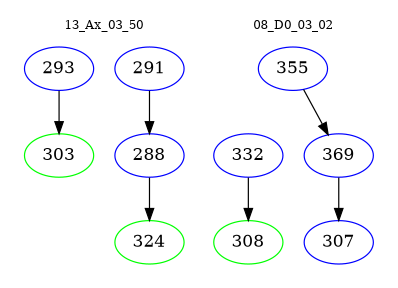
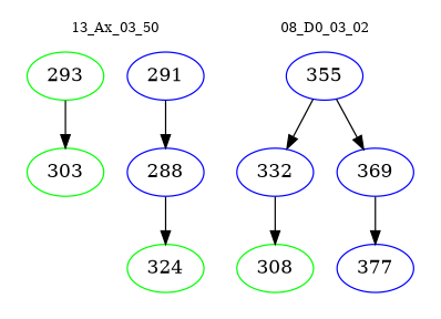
  digraph {
    node [color=blue]
    edge [color=black]
    n1 [label=291]
    n2 [label=288]
-   n3 [label=293]
+   n3 [color=green label=293]
    n4 [color=green label=324]
    n5 [color=green label=303]
    n6 [label=355]
    n7 [label=332]
    n8 [label=369]
    n9 [color=green label=308]
-   n10 [label=307]
+   n10 [label=377]
    subgraph cluster_1 {
      color=white
      fontsize=10
      label="13_Ax_03_50"
      n1
      n2
      n3
      n4
      n5
    }
    subgraph cluster_2 {
      color=white
      fontsize=10
      label="08_D0_03_02"
      n6
      n7
      n8
      n9
      n10
    }
    n1 -> n2
    n2 -> n4
    n3 -> n5
+   n6 -> n7
    n6 -> n8
    n7 -> n9
    n8 -> n10
  }
